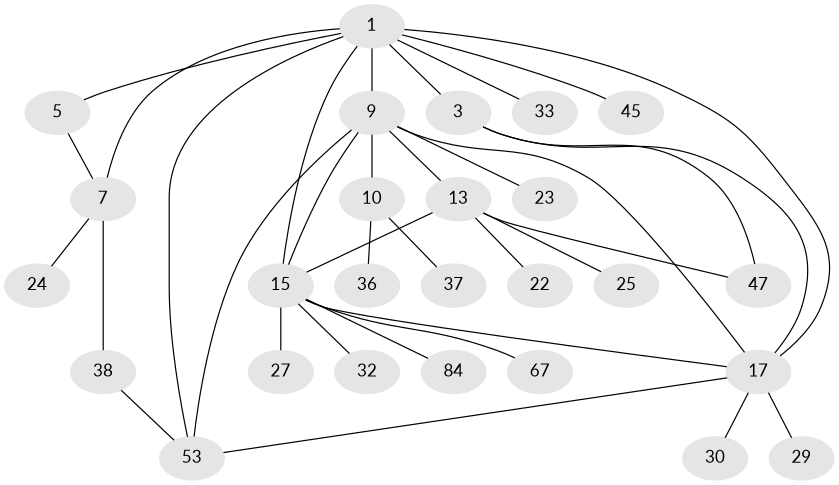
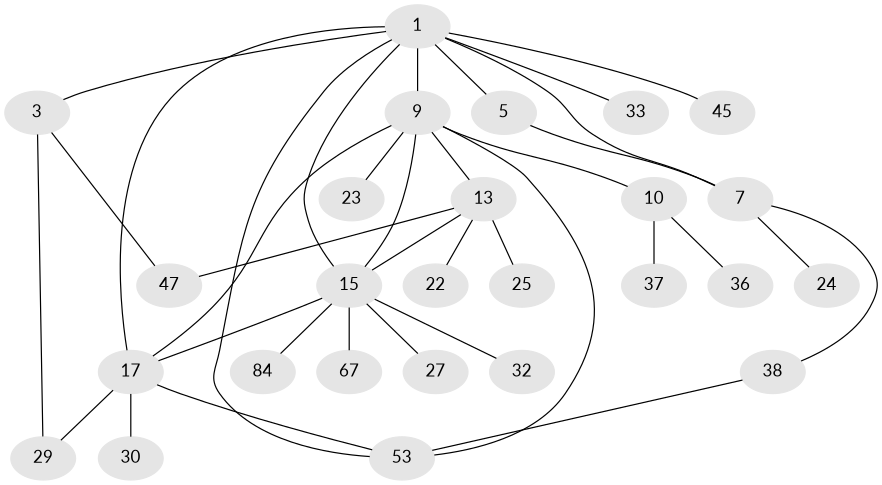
  graph {
    fontname=Lato
    node [color=gray90 fontname=Lato style=filled]
    edge [fontname=Lato]
    1 [super="+2+49+42"]
    3 [super="+71+64"]
    5 [super="+27+77+48+50+52"]
    7
    9 [super="+76+82+66+16"]
    15
    17 [super="+18+21+81+59+70+31+51+19+35+40+20"]
    33
    45
    53 [super="+62"]
    47 [super="+73+56"]
    24
    38 [super="+61+44"]
    10 [super="+11+26+12"]
    13 [super="+14"]
    23
    n17 [label=27]
    32 [super="+83"]
    84
    n20 [label=67]
    29 [super="+46"]
    30
    36 [super="+75+54"]
    37
    22 [super="+65+34"]
    25
    1 -- 3 [weight=3]
    1 -- 5 [weight=3]
    1 -- 7 [weight=2]
    1 -- 9 [weight=3]
    1 -- 15
    1 -- 17 [weight=2]
    1 -- 33
    1 -- 45
    1 -- 53
-   3 -- 17
+   3 -- 29
    3 -- 47
    5 -- 7
    7 -- 24
    7 -- 38
    9 -- 15
    9 -- 17
    9 -- 53
    9 -- 10 [weight=3]
    9 -- 13 [weight=2]
    9 -- 23
    15 -- 17
    15 -- n17
    15 -- 32
    15 -- 84
    15 -- n20
    17 -- 53
    17 -- 29
    17 -- 30
    38 -- 53
    10 -- 36
    10 -- 37
    13 -- 15 [weight=2]
    13 -- 47
    13 -- 22
    13 -- 25
  }
